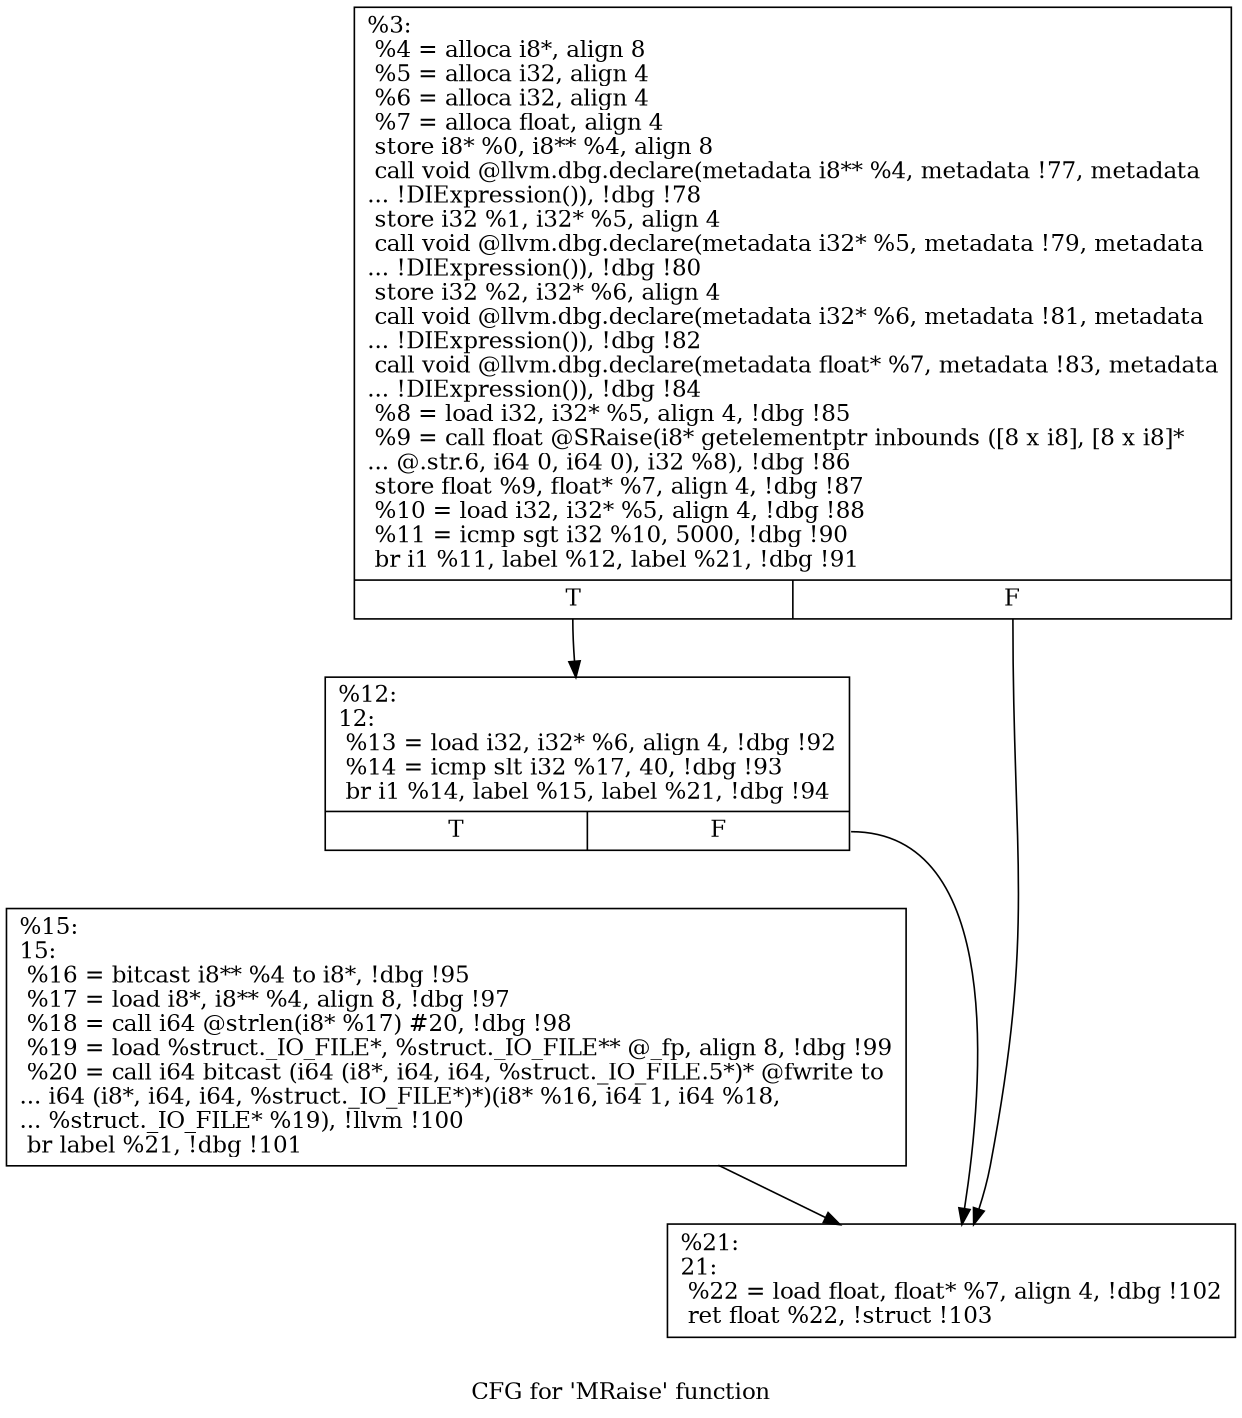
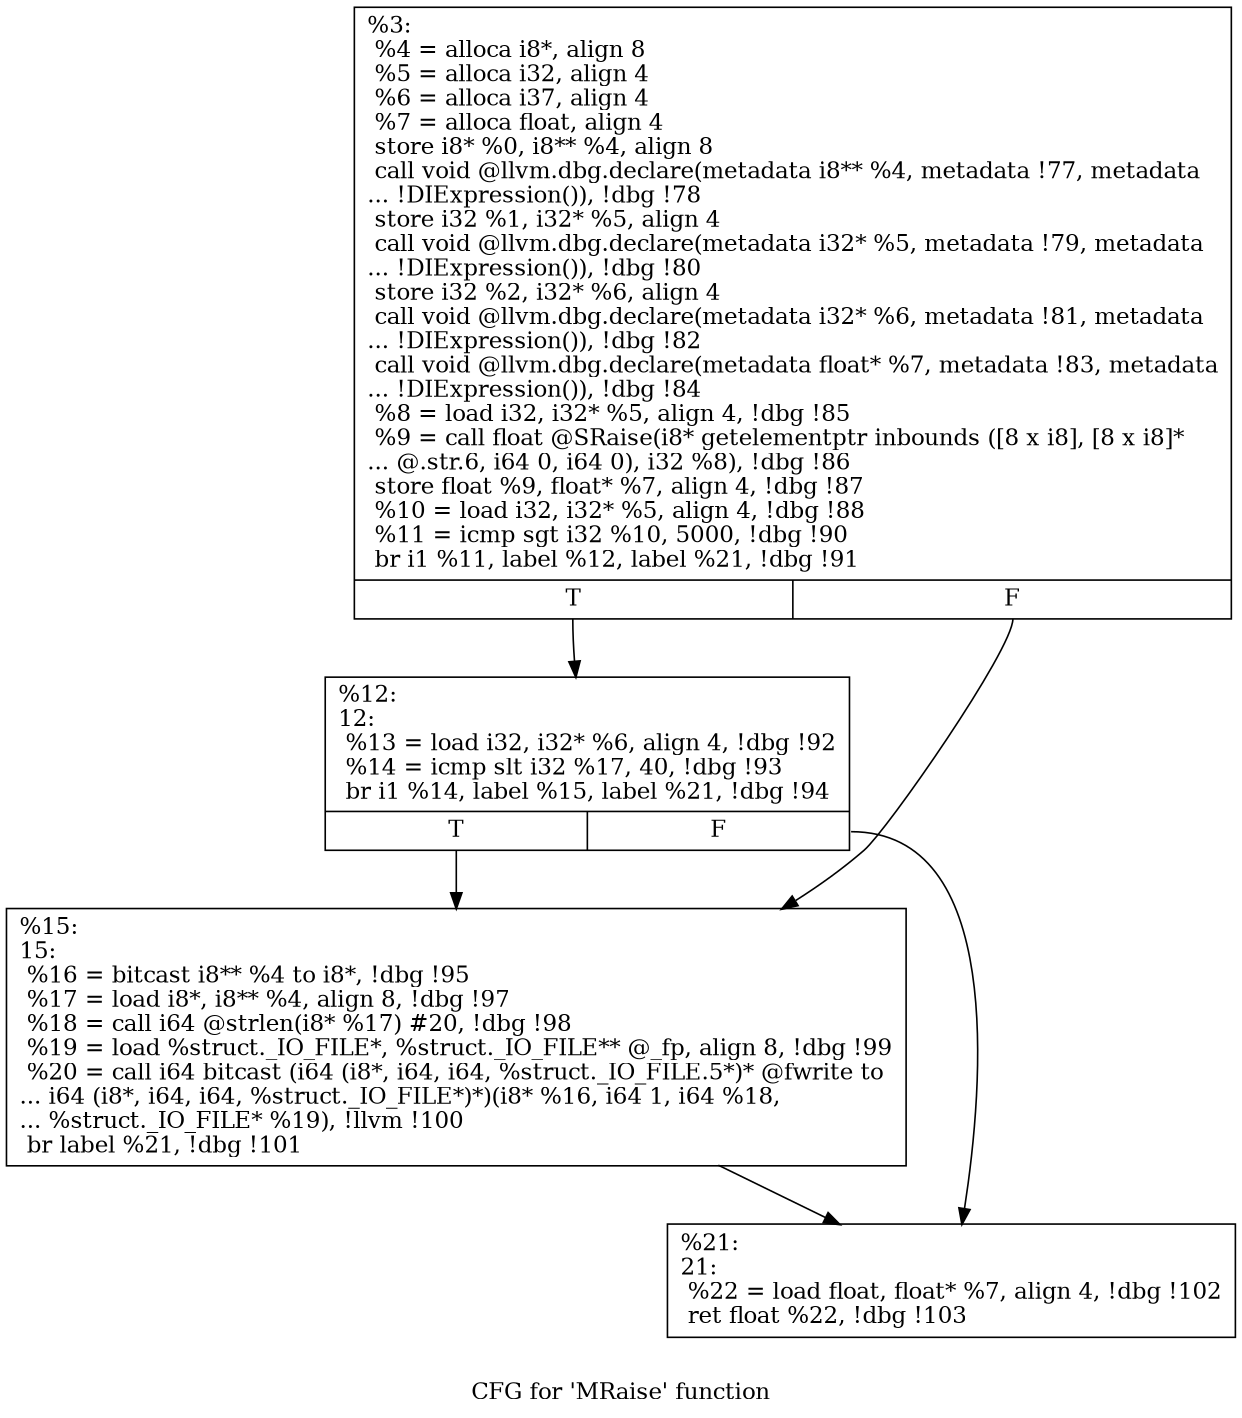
  digraph {
    label="CFG for 'MRaise' function"
    node [shape=record]
    edge [tailport=s0]
-   n1 [label="{%3:\l  %4 = alloca i8*, align 8\l  %5 = alloca i32, align 4\l  %6 = alloca i32, align 4\l  %7 = alloca float, align 4\l  store i8* %0, i8** %4, align 8\l  call void @llvm.dbg.declare(metadata i8** %4, metadata !77, metadata\l... !DIExpression()), !dbg !78\l  store i32 %1, i32* %5, align 4\l  call void @llvm.dbg.declare(metadata i32* %5, metadata !79, metadata\l... !DIExpression()), !dbg !80\l  store i32 %2, i32* %6, align 4\l  call void @llvm.dbg.declare(metadata i32* %6, metadata !81, metadata\l... !DIExpression()), !dbg !82\l  call void @llvm.dbg.declare(metadata float* %7, metadata !83, metadata\l... !DIExpression()), !dbg !84\l  %8 = load i32, i32* %5, align 4, !dbg !85\l  %9 = call float @SRaise(i8* getelementptr inbounds ([8 x i8], [8 x i8]*\l... @.str.6, i64 0, i64 0), i32 %8), !dbg !86\l  store float %9, float* %7, align 4, !dbg !87\l  %10 = load i32, i32* %5, align 4, !dbg !88\l  %11 = icmp sgt i32 %10, 5000, !dbg !90\l  br i1 %11, label %12, label %21, !dbg !91\l|{<s0>T|<s1>F}}"]
+   n1 [label="{%3:\l  %4 = alloca i8*, align 8\l  %5 = alloca i32, align 4\l  %6 = alloca i37, align 4\l  %7 = alloca float, align 4\l  store i8* %0, i8** %4, align 8\l  call void @llvm.dbg.declare(metadata i8** %4, metadata !77, metadata\l... !DIExpression()), !dbg !78\l  store i32 %1, i32* %5, align 4\l  call void @llvm.dbg.declare(metadata i32* %5, metadata !79, metadata\l... !DIExpression()), !dbg !80\l  store i32 %2, i32* %6, align 4\l  call void @llvm.dbg.declare(metadata i32* %6, metadata !81, metadata\l... !DIExpression()), !dbg !82\l  call void @llvm.dbg.declare(metadata float* %7, metadata !83, metadata\l... !DIExpression()), !dbg !84\l  %8 = load i32, i32* %5, align 4, !dbg !85\l  %9 = call float @SRaise(i8* getelementptr inbounds ([8 x i8], [8 x i8]*\l... @.str.6, i64 0, i64 0), i32 %8), !dbg !86\l  store float %9, float* %7, align 4, !dbg !87\l  %10 = load i32, i32* %5, align 4, !dbg !88\l  %11 = icmp sgt i32 %10, 5000, !dbg !90\l  br i1 %11, label %12, label %21, !dbg !91\l|{<s0>T|<s1>F}}"]
    n2 [label="{%12:\l12:                                               \l  %13 = load i32, i32* %6, align 4, !dbg !92\l  %14 = icmp slt i32 %17, 40, !dbg !93\l  br i1 %14, label %15, label %21, !dbg !94\l|{<s0>T|<s1>F}}"]
-   n3 [label="{%21:\l21:                                               \l  %22 = load float, float* %7, align 4, !dbg !102\l  ret float %22, !struct !103\l}"]
+   n3 [label="{%21:\l21:                                               \l  %22 = load float, float* %7, align 4, !dbg !102\l  ret float %22, !dbg !103\l}"]
    n4 [label="{%15:\l15:                                               \l  %16 = bitcast i8** %4 to i8*, !dbg !95\l  %17 = load i8*, i8** %4, align 8, !dbg !97\l  %18 = call i64 @strlen(i8* %17) #20, !dbg !98\l  %19 = load %struct._IO_FILE*, %struct._IO_FILE** @_fp, align 8, !dbg !99\l  %20 = call i64 bitcast (i64 (i8*, i64, i64, %struct._IO_FILE.5*)* @fwrite to\l... i64 (i8*, i64, i64, %struct._IO_FILE*)*)(i8* %16, i64 1, i64 %18,\l... %struct._IO_FILE* %19), !llvm !100\l  br label %21, !dbg !101\l}"]
    n1 -> n2
-   n1 -> n3 [tailport=s1]
+   n1 -> n4 [tailport=s1]
    n2 -> n3 [tailport=s1]
+   n2 -> n4
    n4 -> n3
  }
